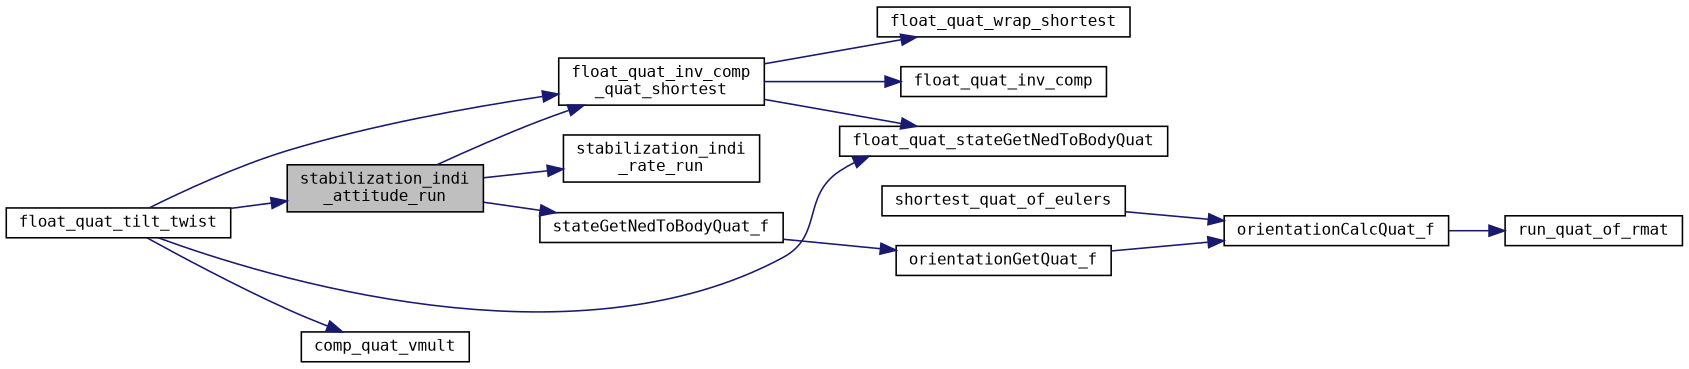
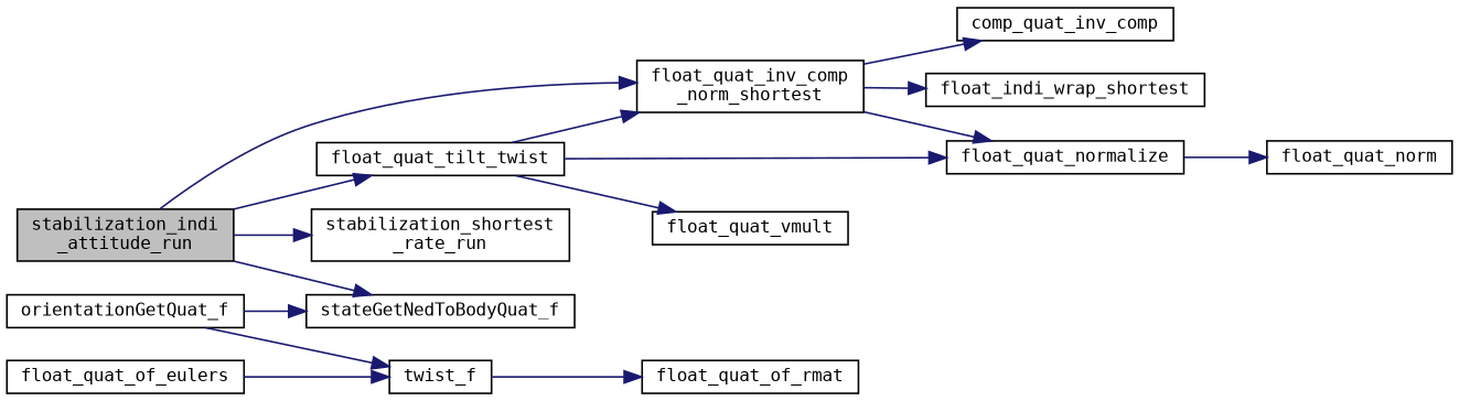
  digraph {
    fontname="DejaVu Sans Mono"
    rankdir=LR
    node [color=black fillcolor=white fontname="DejaVu Sans Mono" fontsize=10 shape=record style=filled]
    edge [color=midnightblue fontname="DejaVu Sans Mono" fontsize=10 labelfontname=FreeSans labelfontsize=10 style=solid]
    n1 [fillcolor=grey75 fontcolor=black height=0.2 label="stabilization_indi\l_attitude_run" width=0.4]
-   n2 [height=0.2 label="float_quat_inv_comp\l_quat_shortest" width=0.4]
+   n2 [height=0.2 label="float_quat_inv_comp\l_norm_shortest" width=0.4]
    n3 [height=0.2 label=float_quat_tilt_twist width=0.4]
-   n4 [height=0.2 label="stabilization_indi\l_rate_run" width=0.4]
+   n4 [height=0.2 label="stabilization_shortest\l_rate_run" width=0.4]
    n5 [height=0.2 label=stateGetNedToBodyQuat_f width=0.4]
-   n6 [height=0.2 label=float_quat_inv_comp width=0.4]
-   n7 [height=0.2 label=float_quat_wrap_shortest width=0.4]
-   n8 [height=0.2 label=float_quat_stateGetNedToBodyQuat width=0.4]
-   n9 [height=0.2 label=comp_quat_vmult width=0.4]
+   n6 [height=0.2 label=comp_quat_inv_comp width=0.4]
+   n7 [height=0.2 label=float_indi_wrap_shortest width=0.4]
+   n8 [height=0.2 label=float_quat_normalize width=0.4]
+   n9 [height=0.2 label=float_quat_vmult width=0.4]
    n10 [height=0.2 label=orientationGetQuat_f width=0.4]
-   n12 [height=0.2 label=orientationCalcQuat_f width=0.4]
-   n13 [height=0.2 label=run_quat_of_rmat width=0.4]
-   n14 [height=0.2 label=shortest_quat_of_eulers width=0.4]
+   n11 [height=0.2 label=float_quat_norm width=0.4]
+   n12 [height=0.2 label=twist_f width=0.4]
+   n13 [height=0.2 label=float_quat_of_rmat width=0.4]
+   n14 [height=0.2 label=float_quat_of_eulers width=0.4]
    n1 -> n2
-   n3 -> n1
+   n1 -> n3
    n1 -> n4
    n1 -> n5
    n2 -> n6
    n2 -> n7
    n2 -> n8
    n3 -> n2
    n3 -> n8
    n3 -> n9
-   n5 -> n10
+   n10 -> n5
+   n8 -> n11
    n10 -> n12
    n12 -> n13
    n14 -> n12
  }
